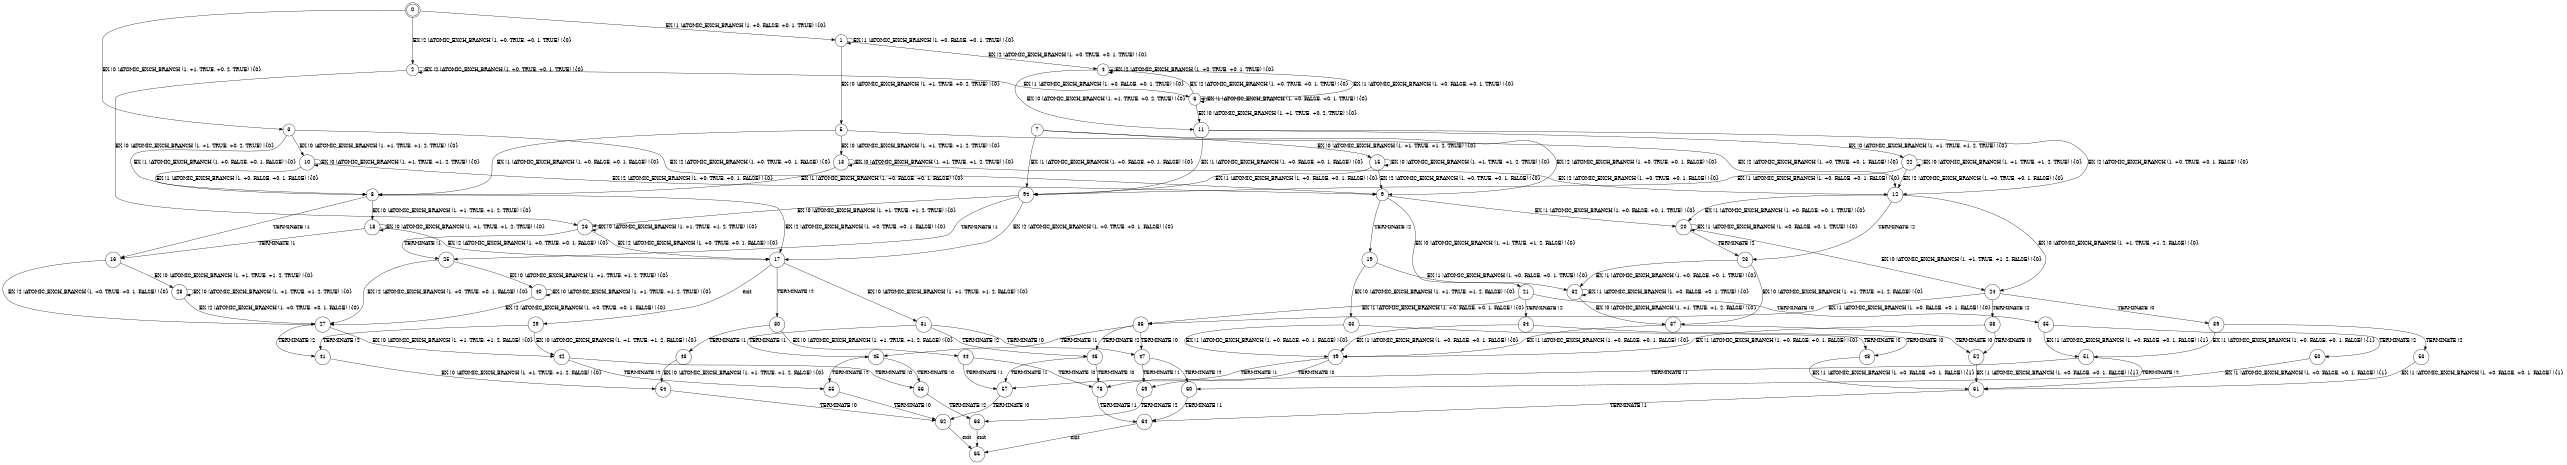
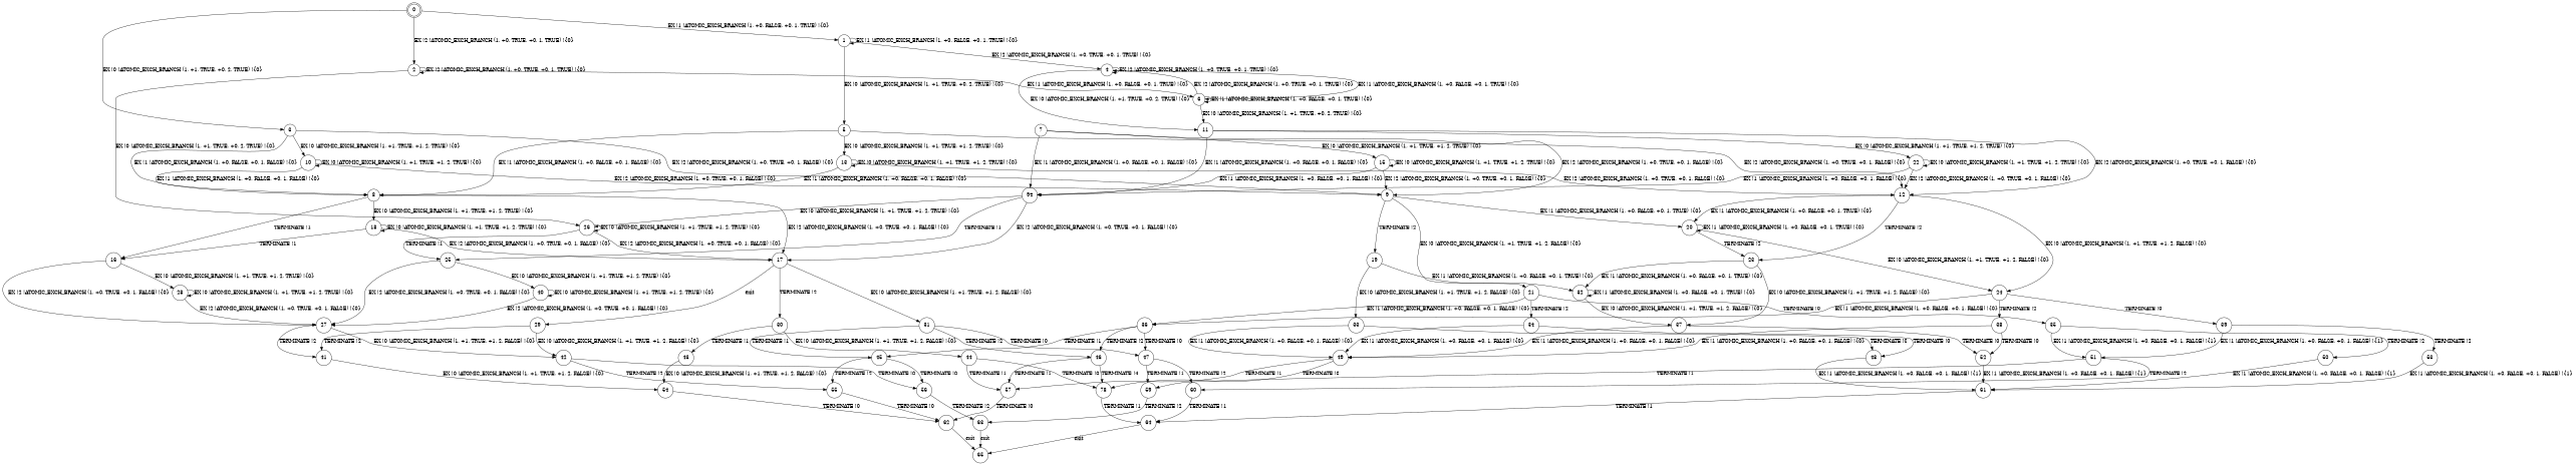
  digraph {
    node [shape=circle]
    0 [peripheries=2]
    1
    2
    3
    4
    5
    6
    26
    8
    9
    10
    11
    12
    13
    7
    n16 [label=94]
    15
    16
    17
    18
    19
    20
    21
    22
    23
    24
    25
    27
    28
    29
    30
    31
    32
    33
    34
    35
    36
    37
    38
    39
    40
    41
    42
    43
    44
    45
    46
    47
    48
    49
    50
    51
    52
    53
    54
    55
    56
    57
    n59 [label=78]
    59
    60
    61
    62
    63
    64
    65
    0 -> 1 [label="EX !1 !ATOMIC_EXCH_BRANCH (1, +0, FALSE, +0, 1, TRUE) !{0}"]
    0 -> 2 [label="EX !2 !ATOMIC_EXCH_BRANCH (1, +0, TRUE, +0, 1, TRUE) !{0}"]
    0 -> 3 [label="EX !0 !ATOMIC_EXCH_BRANCH (1, +1, TRUE, +0, 2, TRUE) !{0}"]
    1 -> 1 [label="EX !1 !ATOMIC_EXCH_BRANCH (1, +0, FALSE, +0, 1, TRUE) !{0}"]
    1 -> 4 [label="EX !2 !ATOMIC_EXCH_BRANCH (1, +0, TRUE, +0, 1, TRUE) !{0}"]
    1 -> 5 [label="EX !0 !ATOMIC_EXCH_BRANCH (1, +1, TRUE, +0, 2, TRUE) !{0}"]
    2 -> 2 [label="EX !2 !ATOMIC_EXCH_BRANCH (1, +0, TRUE, +0, 1, TRUE) !{0}"]
    2 -> 6 [label="EX !1 !ATOMIC_EXCH_BRANCH (1, +0, FALSE, +0, 1, TRUE) !{0}"]
    2 -> 26 [label="EX !0 !ATOMIC_EXCH_BRANCH (1, +1, TRUE, +0, 2, TRUE) !{0}"]
    3 -> 8 [label="EX !1 !ATOMIC_EXCH_BRANCH (1, +0, FALSE, +0, 1, FALSE) !{0}"]
    3 -> 9 [label="EX !2 !ATOMIC_EXCH_BRANCH (1, +0, TRUE, +0, 1, FALSE) !{0}"]
    3 -> 10 [label="EX !0 !ATOMIC_EXCH_BRANCH (1, +1, TRUE, +1, 2, TRUE) !{0}"]
    4 -> 4 [label="EX !2 !ATOMIC_EXCH_BRANCH (1, +0, TRUE, +0, 1, TRUE) !{0}"]
    4 -> 6 [label="EX !1 !ATOMIC_EXCH_BRANCH (1, +0, FALSE, +0, 1, TRUE) !{0}"]
    4 -> 11 [label="EX !0 !ATOMIC_EXCH_BRANCH (1, +1, TRUE, +0, 2, TRUE) !{0}"]
    5 -> 8 [label="EX !1 !ATOMIC_EXCH_BRANCH (1, +0, FALSE, +0, 1, FALSE) !{0}"]
    5 -> 12 [label="EX !2 !ATOMIC_EXCH_BRANCH (1, +0, TRUE, +0, 1, FALSE) !{0}"]
    5 -> 13 [label="EX !0 !ATOMIC_EXCH_BRANCH (1, +1, TRUE, +1, 2, TRUE) !{0}"]
    6 -> 4 [label="EX !2 !ATOMIC_EXCH_BRANCH (1, +0, TRUE, +0, 1, TRUE) !{0}"]
    6 -> 6 [label="EX !1 !ATOMIC_EXCH_BRANCH (1, +0, FALSE, +0, 1, TRUE) !{0}"]
    6 -> 11 [label="EX !0 !ATOMIC_EXCH_BRANCH (1, +1, TRUE, +0, 2, TRUE) !{0}"]
    26 -> 26 [label="EX !0 !ATOMIC_EXCH_BRANCH (1, +1, TRUE, +1, 2, TRUE) !{0}"]
    26 -> 17 [label="EX !2 !ATOMIC_EXCH_BRANCH (1, +0, TRUE, +0, 1, FALSE) !{0}"]
    26 -> 25 [label="TERMINATE !1"]
    8 -> 16 [label="TERMINATE !1"]
    8 -> 17 [label="EX !2 !ATOMIC_EXCH_BRANCH (1, +0, TRUE, +0, 1, FALSE) !{0}"]
    8 -> 18 [label="EX !0 !ATOMIC_EXCH_BRANCH (1, +1, TRUE, +1, 2, TRUE) !{0}"]
    9 -> 19 [label="TERMINATE !2"]
    9 -> 20 [label="EX !1 !ATOMIC_EXCH_BRANCH (1, +0, FALSE, +0, 1, TRUE) !{0}"]
    9 -> 21 [label="EX !0 !ATOMIC_EXCH_BRANCH (1, +1, TRUE, +1, 2, FALSE) !{0}"]
    10 -> 8 [label="EX !1 !ATOMIC_EXCH_BRANCH (1, +0, FALSE, +0, 1, FALSE) !{0}"]
    10 -> 9 [label="EX !2 !ATOMIC_EXCH_BRANCH (1, +0, TRUE, +0, 1, FALSE) !{0}"]
    10 -> 10 [label="EX !0 !ATOMIC_EXCH_BRANCH (1, +1, TRUE, +1, 2, TRUE) !{0}"]
    11 -> 12 [label="EX !2 !ATOMIC_EXCH_BRANCH (1, +0, TRUE, +0, 1, FALSE) !{0}"]
    11 -> n16 [label="EX !1 !ATOMIC_EXCH_BRANCH (1, +0, FALSE, +0, 1, FALSE) !{0}"]
    11 -> 22 [label="EX !0 !ATOMIC_EXCH_BRANCH (1, +1, TRUE, +1, 2, TRUE) !{0}"]
    12 -> 20 [label="EX !1 !ATOMIC_EXCH_BRANCH (1, +0, FALSE, +0, 1, TRUE) !{0}"]
    12 -> 23 [label="TERMINATE !2"]
    12 -> 24 [label="EX !0 !ATOMIC_EXCH_BRANCH (1, +1, TRUE, +1, 2, FALSE) !{0}"]
    13 -> 8 [label="EX !1 !ATOMIC_EXCH_BRANCH (1, +0, FALSE, +0, 1, FALSE) !{0}"]
    13 -> 12 [label="EX !2 !ATOMIC_EXCH_BRANCH (1, +0, TRUE, +0, 1, FALSE) !{0}"]
    13 -> 13 [label="EX !0 !ATOMIC_EXCH_BRANCH (1, +1, TRUE, +1, 2, TRUE) !{0}"]
    7 -> 9 [label="EX !2 !ATOMIC_EXCH_BRANCH (1, +0, TRUE, +0, 1, FALSE) !{0}"]
    7 -> n16 [label="EX !1 !ATOMIC_EXCH_BRANCH (1, +0, FALSE, +0, 1, FALSE) !{0}"]
    7 -> 15 [label="EX !0 !ATOMIC_EXCH_BRANCH (1, +1, TRUE, +1, 2, TRUE) !{0}"]
    n16 -> 26 [label="EX !0 !ATOMIC_EXCH_BRANCH (1, +1, TRUE, +1, 2, TRUE) !{0}"]
    n16 -> 17 [label="EX !2 !ATOMIC_EXCH_BRANCH (1, +0, TRUE, +0, 1, FALSE) !{0}"]
    n16 -> 25 [label="TERMINATE !1"]
    15 -> 9 [label="EX !2 !ATOMIC_EXCH_BRANCH (1, +0, TRUE, +0, 1, FALSE) !{0}"]
    15 -> n16 [label="EX !1 !ATOMIC_EXCH_BRANCH (1, +0, FALSE, +0, 1, FALSE) !{0}"]
    15 -> 15 [label="EX !0 !ATOMIC_EXCH_BRANCH (1, +1, TRUE, +1, 2, TRUE) !{0}"]
    16 -> 27 [label="EX !2 !ATOMIC_EXCH_BRANCH (1, +0, TRUE, +0, 1, FALSE) !{0}"]
    16 -> 28 [label="EX !0 !ATOMIC_EXCH_BRANCH (1, +1, TRUE, +1, 2, TRUE) !{0}"]
    17 -> 29 [label=exit]
    17 -> 30 [label="TERMINATE !2"]
    17 -> 31 [label="EX !0 !ATOMIC_EXCH_BRANCH (1, +1, TRUE, +1, 2, FALSE) !{0}"]
    18 -> 16 [label="TERMINATE !1"]
    18 -> 17 [label="EX !2 !ATOMIC_EXCH_BRANCH (1, +0, TRUE, +0, 1, FALSE) !{0}"]
    18 -> 18 [label="EX !0 !ATOMIC_EXCH_BRANCH (1, +1, TRUE, +1, 2, TRUE) !{0}"]
    19 -> 32 [label="EX !1 !ATOMIC_EXCH_BRANCH (1, +0, FALSE, +0, 1, TRUE) !{0}"]
    19 -> 33 [label="EX !0 !ATOMIC_EXCH_BRANCH (1, +1, TRUE, +1, 2, FALSE) !{0}"]
    20 -> 20 [label="EX !1 !ATOMIC_EXCH_BRANCH (1, +0, FALSE, +0, 1, TRUE) !{0}"]
    20 -> 23 [label="TERMINATE !2"]
    20 -> 24 [label="EX !0 !ATOMIC_EXCH_BRANCH (1, +1, TRUE, +1, 2, FALSE) !{0}"]
    21 -> 34 [label="TERMINATE !2"]
    21 -> 35 [label="TERMINATE !0"]
    21 -> 36 [label="EX !1 !ATOMIC_EXCH_BRANCH (1, +0, FALSE, +0, 1, FALSE) !{0}"]
    22 -> 12 [label="EX !2 !ATOMIC_EXCH_BRANCH (1, +0, TRUE, +0, 1, FALSE) !{0}"]
    22 -> n16 [label="EX !1 !ATOMIC_EXCH_BRANCH (1, +0, FALSE, +0, 1, FALSE) !{0}"]
    22 -> 22 [label="EX !0 !ATOMIC_EXCH_BRANCH (1, +1, TRUE, +1, 2, TRUE) !{0}"]
    23 -> 32 [label="EX !1 !ATOMIC_EXCH_BRANCH (1, +0, FALSE, +0, 1, TRUE) !{0}"]
    23 -> 37 [label="EX !0 !ATOMIC_EXCH_BRANCH (1, +1, TRUE, +1, 2, FALSE) !{0}"]
    24 -> 36 [label="EX !1 !ATOMIC_EXCH_BRANCH (1, +0, FALSE, +0, 1, FALSE) !{0}"]
    24 -> 38 [label="TERMINATE !2"]
    24 -> 39 [label="TERMINATE !0"]
    25 -> 27 [label="EX !2 !ATOMIC_EXCH_BRANCH (1, +0, TRUE, +0, 1, FALSE) !{0}"]
    25 -> 40 [label="EX !0 !ATOMIC_EXCH_BRANCH (1, +1, TRUE, +1, 2, TRUE) !{0}"]
    27 -> 41 [label="TERMINATE !2"]
    27 -> 42 [label="EX !0 !ATOMIC_EXCH_BRANCH (1, +1, TRUE, +1, 2, FALSE) !{0}"]
    28 -> 27 [label="EX !2 !ATOMIC_EXCH_BRANCH (1, +0, TRUE, +0, 1, FALSE) !{0}"]
    28 -> 28 [label="EX !0 !ATOMIC_EXCH_BRANCH (1, +1, TRUE, +1, 2, TRUE) !{0}"]
    29 -> 41 [label="TERMINATE !2"]
    29 -> 42 [label="EX !0 !ATOMIC_EXCH_BRANCH (1, +1, TRUE, +1, 2, FALSE) !{0}"]
    30 -> 43 [label="TERMINATE !1"]
    30 -> 44 [label="EX !0 !ATOMIC_EXCH_BRANCH (1, +1, TRUE, +1, 2, FALSE) !{0}"]
    31 -> 45 [label="TERMINATE !1"]
    31 -> 46 [label="TERMINATE !2"]
    31 -> 47 [label="TERMINATE !0"]
    32 -> 32 [label="EX !1 !ATOMIC_EXCH_BRANCH (1, +0, FALSE, +0, 1, TRUE) !{0}"]
    32 -> 37 [label="EX !0 !ATOMIC_EXCH_BRANCH (1, +1, TRUE, +1, 2, FALSE) !{0}"]
    33 -> 48 [label="TERMINATE !0"]
    33 -> 49 [label="EX !1 !ATOMIC_EXCH_BRANCH (1, +0, FALSE, +0, 1, FALSE) !{0}"]
    34 -> 48 [label="TERMINATE !0"]
    34 -> 49 [label="EX !1 !ATOMIC_EXCH_BRANCH (1, +0, FALSE, +0, 1, FALSE) !{0}"]
    35 -> 50 [label="TERMINATE !2"]
    35 -> 51 [label="EX !1 !ATOMIC_EXCH_BRANCH (1, +0, FALSE, +0, 1, FALSE) !{1}"]
    36 -> 45 [label="TERMINATE !1"]
    36 -> 46 [label="TERMINATE !2"]
    36 -> 47 [label="TERMINATE !0"]
    37 -> 49 [label="EX !1 !ATOMIC_EXCH_BRANCH (1, +0, FALSE, +0, 1, FALSE) !{0}"]
    37 -> 52 [label="TERMINATE !0"]
    38 -> 49 [label="EX !1 !ATOMIC_EXCH_BRANCH (1, +0, FALSE, +0, 1, FALSE) !{0}"]
    38 -> 52 [label="TERMINATE !0"]
    39 -> 51 [label="EX !1 !ATOMIC_EXCH_BRANCH (1, +0, FALSE, +0, 1, FALSE) !{1}"]
    39 -> 53 [label="TERMINATE !2"]
    40 -> 27 [label="EX !2 !ATOMIC_EXCH_BRANCH (1, +0, TRUE, +0, 1, FALSE) !{0}"]
    40 -> 40 [label="EX !0 !ATOMIC_EXCH_BRANCH (1, +1, TRUE, +1, 2, TRUE) !{0}"]
    41 -> 54 [label="EX !0 !ATOMIC_EXCH_BRANCH (1, +1, TRUE, +1, 2, FALSE) !{0}"]
    42 -> 55 [label="TERMINATE !2"]
    42 -> 56 [label="TERMINATE !0"]
    43 -> 54 [label="EX !0 !ATOMIC_EXCH_BRANCH (1, +1, TRUE, +1, 2, FALSE) !{0}"]
    44 -> 57 [label="TERMINATE !1"]
    44 -> n59 [label="TERMINATE !0"]
    45 -> 55 [label="TERMINATE !2"]
    45 -> 56 [label="TERMINATE !0"]
    46 -> 57 [label="TERMINATE !1"]
-   46 -> n59 [label="TERMINATE !0"]
+   46 -> n59 [label="TERMINATE !4"]
    47 -> 59 [label="TERMINATE !1"]
    47 -> 60 [label="TERMINATE !2"]
    48 -> 61 [label="EX !1 !ATOMIC_EXCH_BRANCH (1, +0, FALSE, +0, 1, FALSE) !{1}"]
    49 -> 57 [label="TERMINATE !1"]
    49 -> n59 [label="TERMINATE !0"]
    50 -> 61 [label="EX !1 !ATOMIC_EXCH_BRANCH (1, +0, FALSE, +0, 1, FALSE) !{1}"]
    51 -> 59 [label="TERMINATE !1"]
    51 -> 60 [label="TERMINATE !2"]
    52 -> 61 [label="EX !1 !ATOMIC_EXCH_BRANCH (1, +0, FALSE, +0, 1, FALSE) !{1}"]
    53 -> 61 [label="EX !1 !ATOMIC_EXCH_BRANCH (1, +0, FALSE, +0, 1, FALSE) !{1}"]
    54 -> 62 [label="TERMINATE !0"]
    55 -> 62 [label="TERMINATE !0"]
    56 -> 63 [label="TERMINATE !2"]
    57 -> 62 [label="TERMINATE !0"]
    n59 -> 64 [label="TERMINATE !1"]
    59 -> 63 [label="TERMINATE !2"]
    60 -> 64 [label="TERMINATE !1"]
    61 -> 64 [label="TERMINATE !1"]
    62 -> 65 [label=exit]
    63 -> 65 [label=exit]
    64 -> 65 [label=exit]
  }
